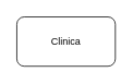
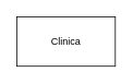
  <mxCell id="0" />
  <mxCell id="1" parent="0" />
- <mxCell id="2" value="Clinica" style="whiteSpace=wrap;html=1;rounded=1;" vertex="1" parent="1"><mxGeometry x="20" y="20" width="120" height="60" as="geometry" /></mxCell>
+ <mxCell id="2" value="Clinica" style="rounded=0;whiteSpace=wrap;html=1;" vertex="1" parent="1"><mxGeometry x="20" y="20" width="120" height="60" as="geometry" /></mxCell>
